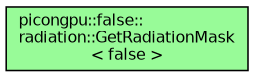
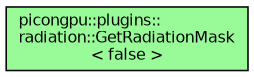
  digraph {
    rankdir=TB
-   n1 [color=black fillcolor=palegreen fontname=Helvetica fontsize=10 height=0.2 label="picongpu::false::\lradiation::GetRadiationMask\l\< false \>" shape=record style=filled width=0.4]
+   n1 [color=black fillcolor=palegreen fontname=Helvetica fontsize=10 height=0.2 label="picongpu::plugins::\lradiation::GetRadiationMask\l\< false \>" shape=record style=filled width=0.4]
  }
